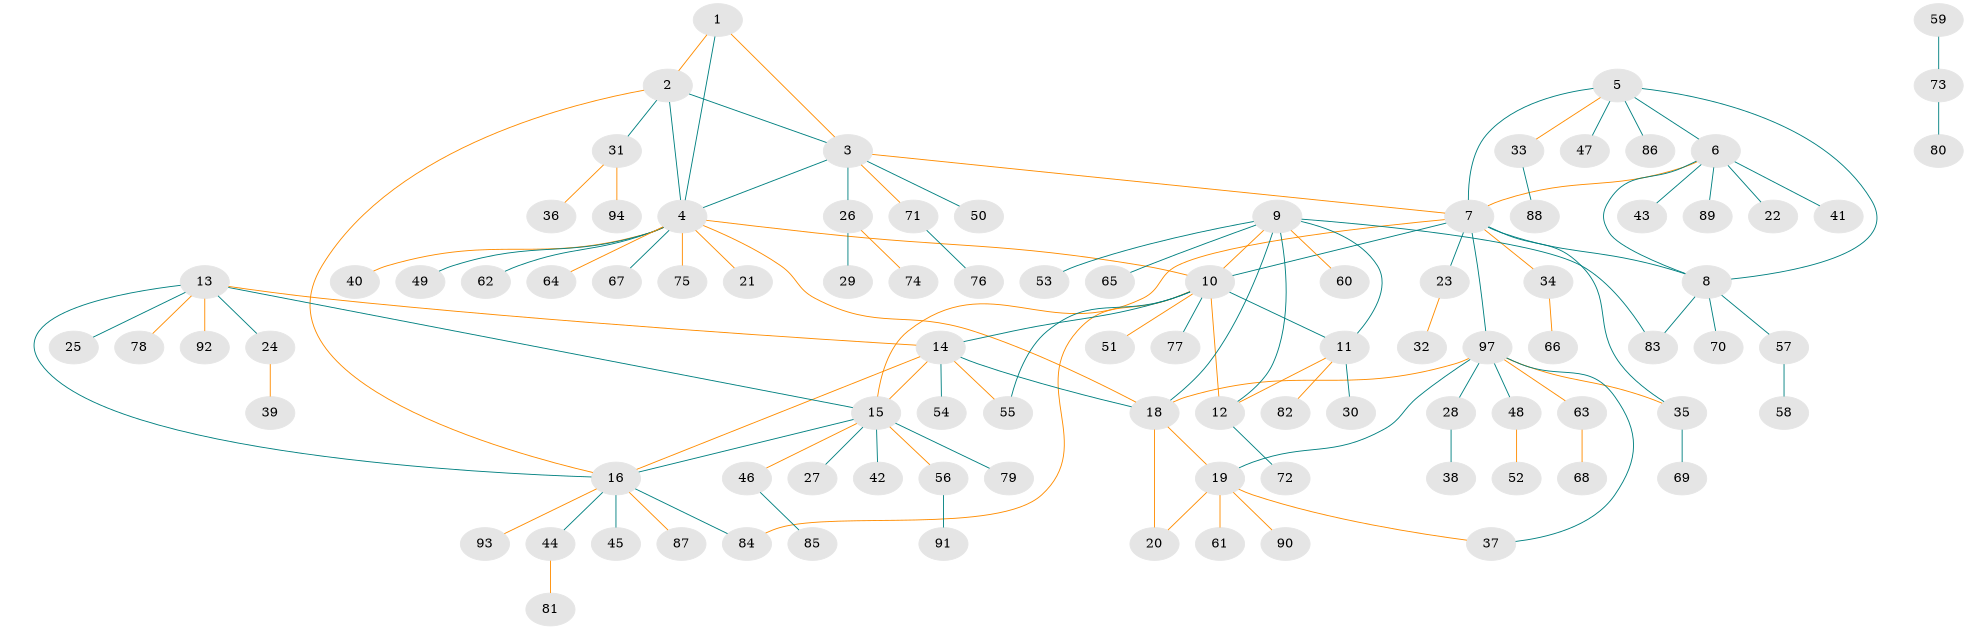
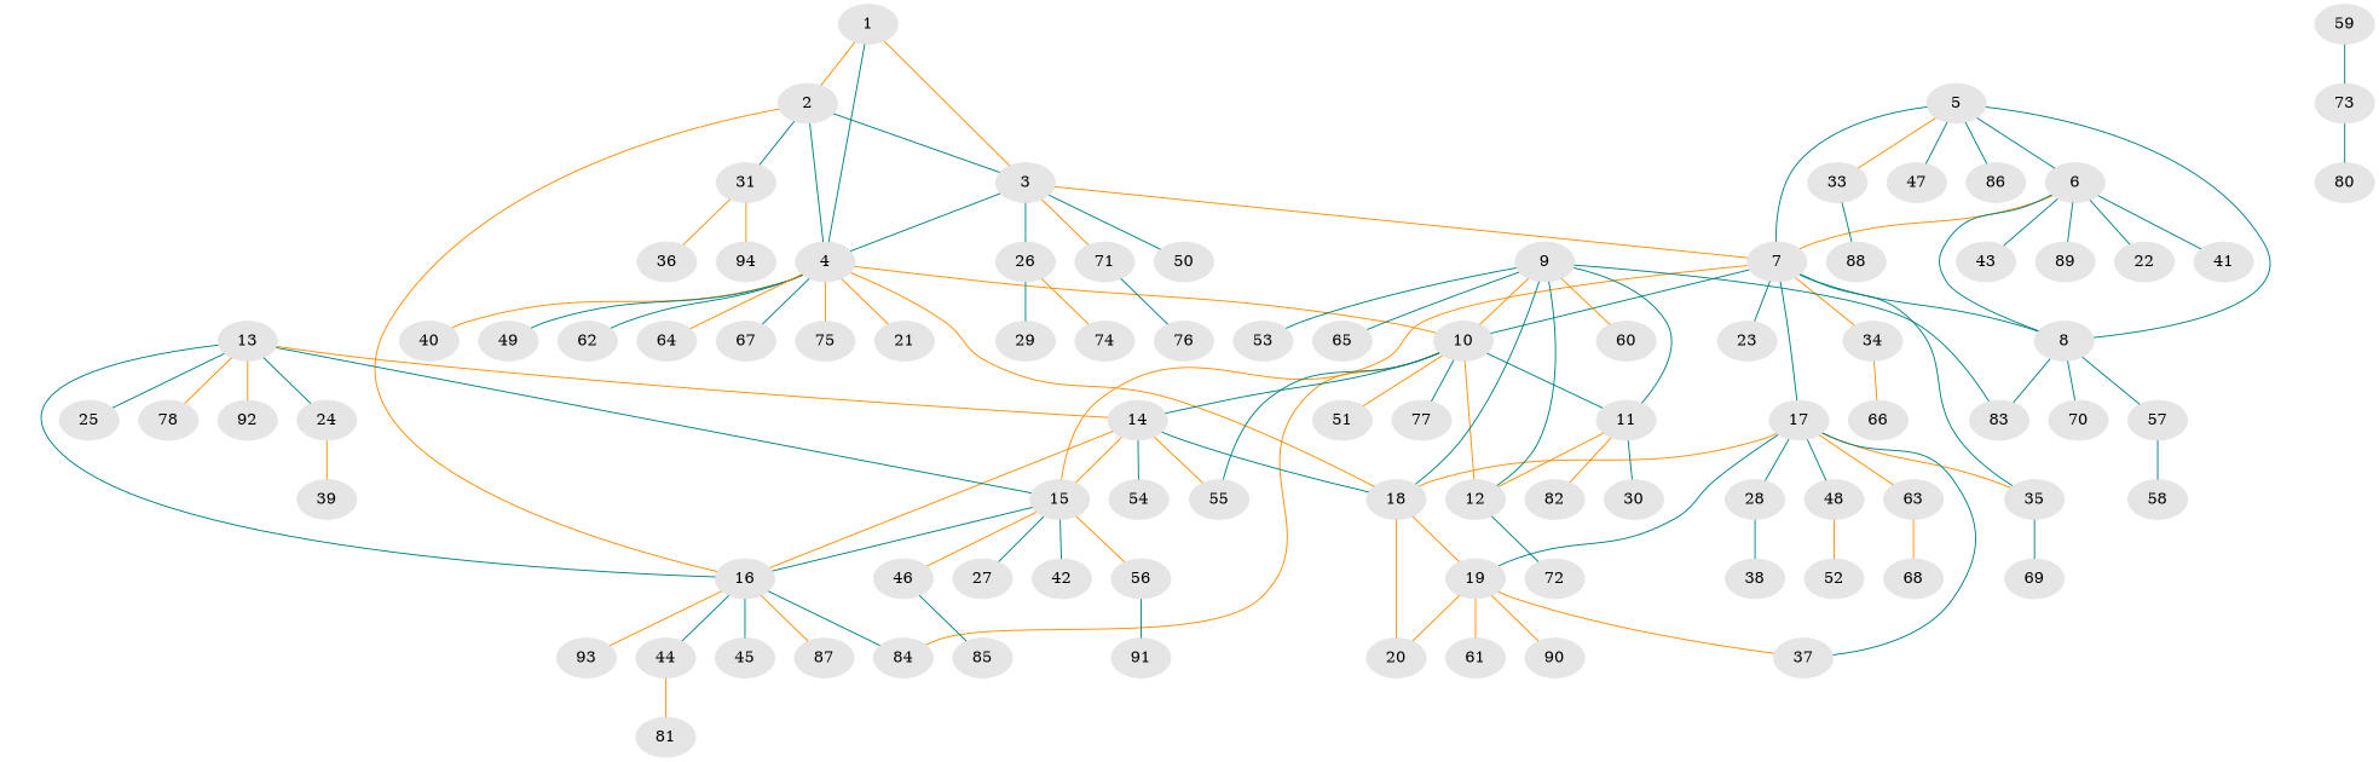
  graph {
    node [color=gray90 style=filled]
    edge [color=teal]
    1
    2
    3
    4
    16
    31
    7
    26
    50
    71
    10
    18
    21
    40
    49
    62
    64
    67
    75
    84
    44
    45
    87
    93
    36
    94
    8
    15
-   17 [label=97]
+   17
    23
    34
    35
    29
    74
    76
    11
    12
    14
    51
    55
    77
    19
    20
    5
    6
    33
    47
    86
    22
    41
    43
    89
    57
    70
    83
    88
    27
    42
    46
    56
-   79
    28
    48
    63
    37
-   32
    66
    69
    58
    9
    53
    60
    65
    30
    82
    72
    54
    59
    73
    13
    24
    25
    78
    92
    39
    85
    91
    81
    61
    90
    38
    52
    68
    80
    1 -- 2 [color=darkorange]
    1 -- 3 [color=darkorange]
    1 -- 4
    2 -- 3
    2 -- 4
    2 -- 16 [color=darkorange]
    2 -- 31
    3 -- 4
    3 -- 7 [color=darkorange]
    3 -- 26
    3 -- 50
    3 -- 71 [color=darkorange]
    4 -- 10 [color=darkorange]
    4 -- 18 [color=darkorange]
    4 -- 21 [color=darkorange]
    4 -- 40 [color=darkorange]
    4 -- 49
    4 -- 62
    4 -- 64 [color=darkorange]
    4 -- 67
    4 -- 75 [color=darkorange]
    16 -- 84
    16 -- 44
    16 -- 45
    16 -- 87 [color=darkorange]
    16 -- 93 [color=darkorange]
    31 -- 36 [color=darkorange]
    31 -- 94 [color=darkorange]
    7 -- 10
    7 -- 8
    7 -- 15 [color=darkorange]
    7 -- 17
    7 -- 23
    7 -- 34 [color=darkorange]
    7 -- 35
    26 -- 29
    26 -- 74 [color=darkorange]
    71 -- 76
    10 -- 84 [color=darkorange]
    10 -- 11
    10 -- 12 [color=darkorange]
    10 -- 14
    10 -- 51 [color=darkorange]
    10 -- 55
    10 -- 77
    18 -- 19 [color=darkorange]
    18 -- 20 [color=darkorange]
    44 -- 81 [color=darkorange]
    8 -- 57
    8 -- 70
    8 -- 83
    15 -- 16
    15 -- 27
    15 -- 42
    15 -- 46 [color=darkorange]
    15 -- 56 [color=darkorange]
-   15 -- 79
    17 -- 18 [color=darkorange]
    17 -- 35 [color=darkorange]
    17 -- 19
    17 -- 28
    17 -- 48
    17 -- 63 [color=darkorange]
    17 -- 37
-   23 -- 32 [color=darkorange]
    34 -- 66 [color=darkorange]
    35 -- 69
    11 -- 12 [color=darkorange]
    11 -- 30
    11 -- 82 [color=darkorange]
    12 -- 72
    14 -- 16 [color=darkorange]
    14 -- 18
    14 -- 15 [color=darkorange]
    14 -- 55 [color=darkorange]
    14 -- 54
    19 -- 20 [color=darkorange]
    19 -- 37 [color=darkorange]
    19 -- 61 [color=darkorange]
    19 -- 90 [color=darkorange]
    5 -- 7
    5 -- 8
    5 -- 6
    5 -- 33 [color=darkorange]
    5 -- 47
    5 -- 86
    6 -- 7 [color=darkorange]
    6 -- 8
    6 -- 22
    6 -- 41
    6 -- 43
    6 -- 89
    33 -- 88
    57 -- 58
    46 -- 85
    56 -- 91
    28 -- 38
    48 -- 52 [color=darkorange]
    63 -- 68 [color=darkorange]
    9 -- 10 [color=darkorange]
    9 -- 18
    9 -- 11
    9 -- 12
    9 -- 83
    9 -- 53
    9 -- 60 [color=darkorange]
    9 -- 65
    59 -- 73
    73 -- 80
    13 -- 16
    13 -- 15
    13 -- 14 [color=darkorange]
    13 -- 24
    13 -- 25
    13 -- 78 [color=darkorange]
    13 -- 92 [color=darkorange]
    24 -- 39 [color=darkorange]
  }
